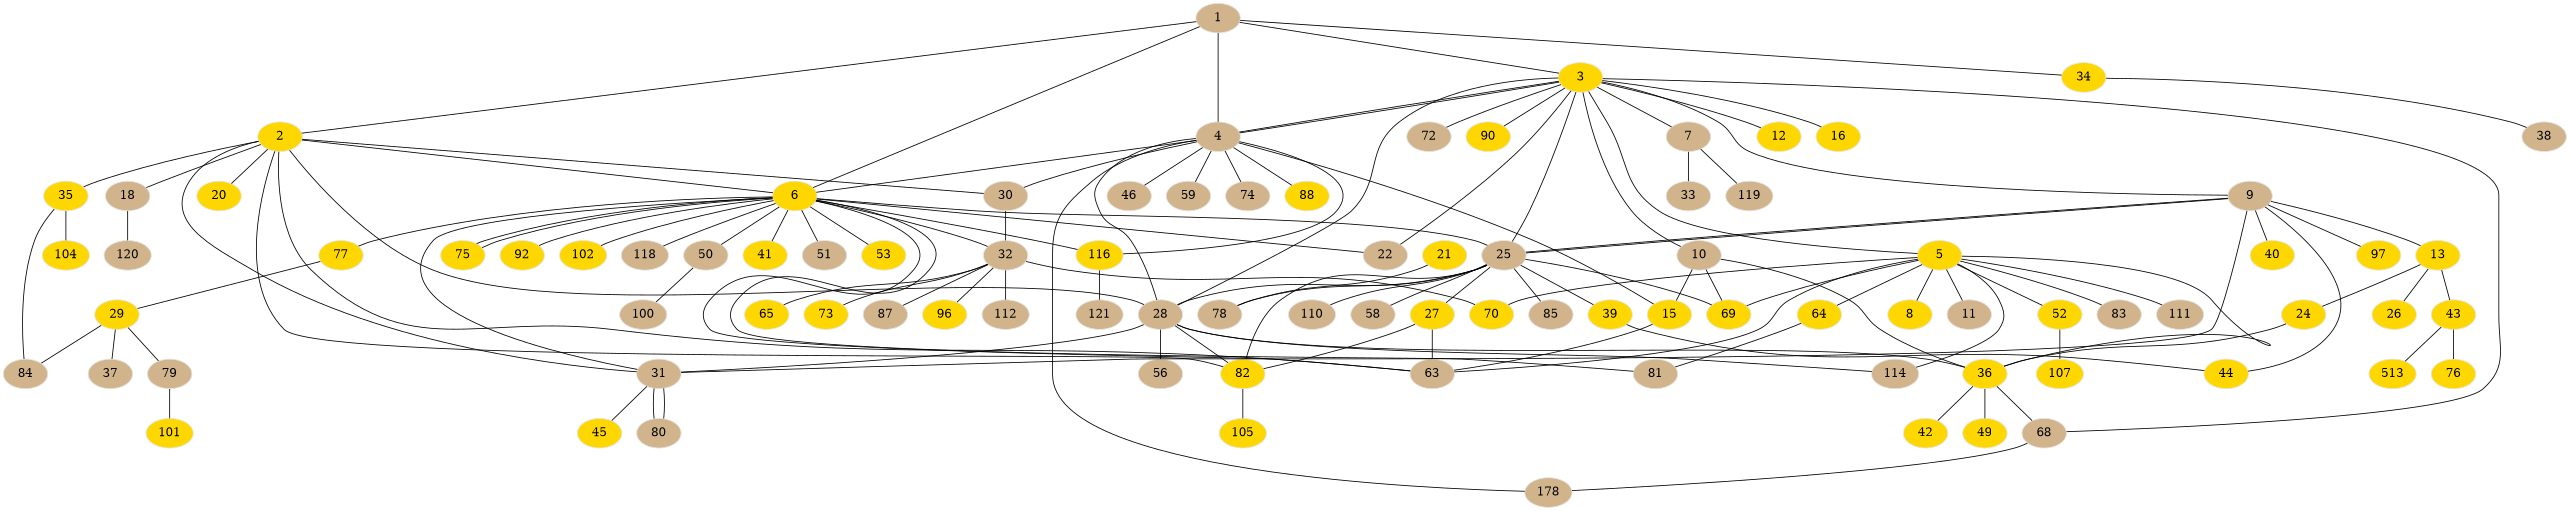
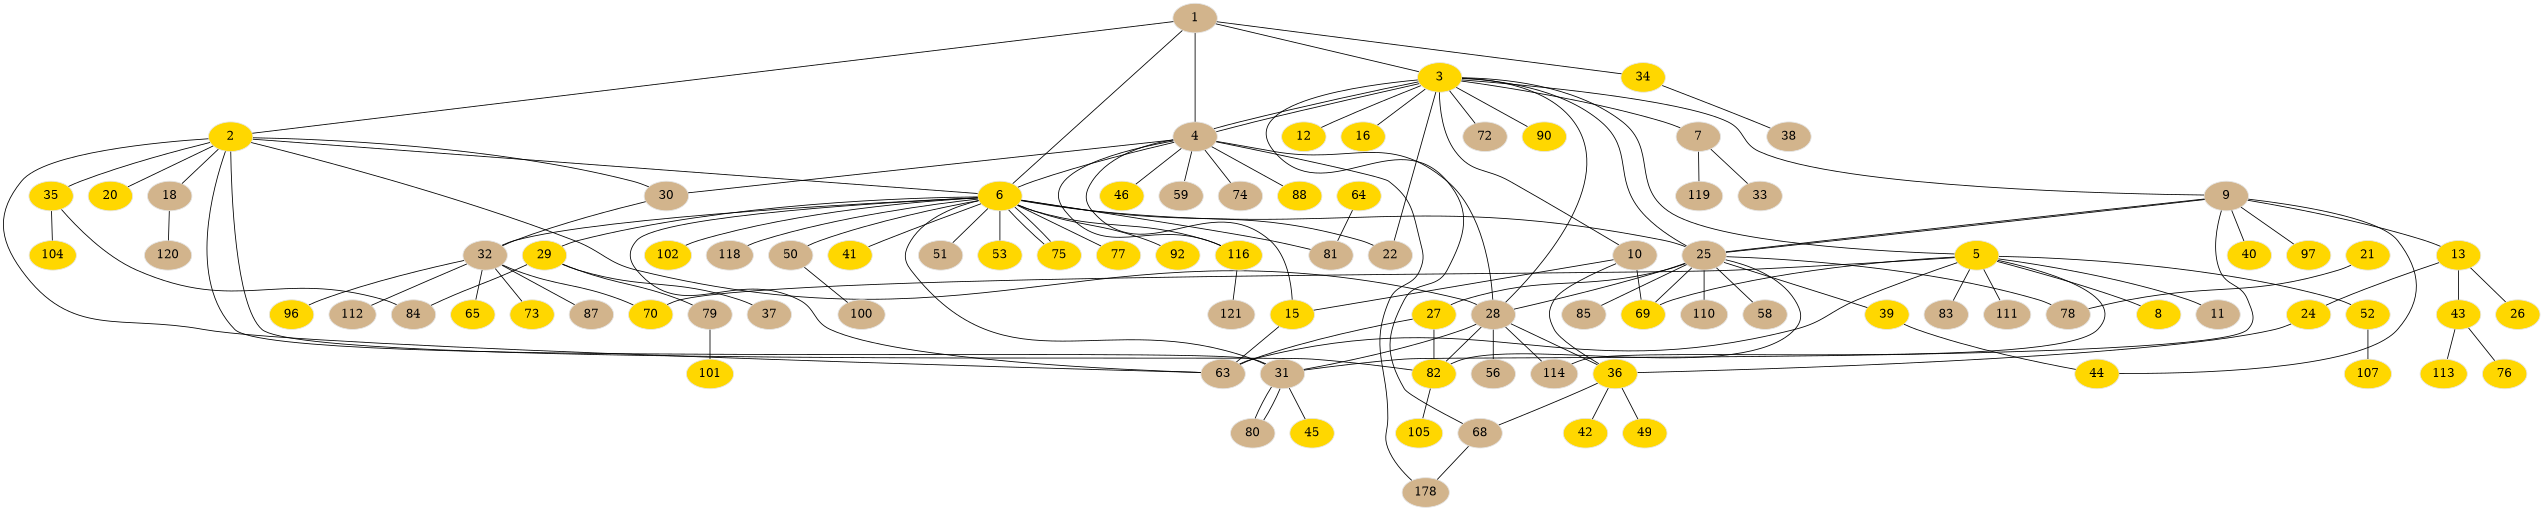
  graph {
    node [color=gray90 fillcolor=gold style=filled]
    1 [fillcolor=tan super="+60"]
    2 [super="+14"]
    3 [super="+17"]
    4 [fillcolor=tan super="+23"]
    6 [super="+71"]
    34 [super="+54"]
    18 [fillcolor=tan super="+86"]
    20
    28 [fillcolor=tan super="+55"]
    30 [fillcolor=tan super="+48"]
    31 [fillcolor=tan super="+115"]
    35
    63 [fillcolor=tan super="+117"]
    82 [super="+93"]
    5 [super="+57"]
    7 [fillcolor=tan super="+103"]
    9 [fillcolor=tan super="+19"]
    10 [fillcolor=tan]
    12
    16
    22 [fillcolor=tan]
    25 [fillcolor=tan super="+61"]
    68 [fillcolor=tan super="+99"]
    72 [fillcolor=tan]
    90
    15 [super="+106"]
-   46 [fillcolor=tan]
+   46
    59 [fillcolor=tan]
    74 [fillcolor=tan]
    88
    n31 [fillcolor=tan label=178]
    116
    29 [super="+98"]
    32 [fillcolor=tan super="+47"]
    41
    50 [fillcolor=tan]
    51 [fillcolor=tan]
    53
    75
    77 [super="+89"]
    81 [fillcolor=tan]
    92
    102
    118 [fillcolor=tan]
    38 [fillcolor=tan super="+66"]
    120 [fillcolor=tan]
    36 [super="+62"]
    114 [fillcolor=tan super="+122"]
    56 [fillcolor=tan]
    45
    80 [fillcolor=tan]
    84 [fillcolor=tan]
    104
    105
    8
    11 [fillcolor=tan]
    52 [super="+91"]
    64
    69 [super="+109"]
    70
    83 [fillcolor=tan super="+94"]
    111 [fillcolor=tan]
    33 [fillcolor=tan]
    119 [fillcolor=tan]
    13
    40
    44 [super="+67"]
    97
    78 [fillcolor=tan]
    27 [super="+95"]
    39
    85 [fillcolor=tan]
    110 [fillcolor=tan]
    58 [fillcolor=tan]
    121 [fillcolor=tan]
    21
    42
    49
    107
    37 [fillcolor=tan]
    79 [fillcolor=tan]
    65
    73
    87 [fillcolor=tan]
    96
    112 [fillcolor=tan]
    100 [fillcolor=tan]
    24
    26
    43
    76
-   113 [label=513]
+   113
    101
    1 -- 2
    1 -- 3
    1 -- 4
    1 -- 6
    1 -- 34
    2 -- 6
    2 -- 18
    2 -- 20
    2 -- 28
    2 -- 30
    2 -- 31
    2 -- 35
    2 -- 63
    2 -- 82
    3 -- 4
    3 -- 4
    3 -- 28
    3 -- 5
    3 -- 7
    3 -- 9
    3 -- 10
    3 -- 12
    3 -- 16
    3 -- 22
    3 -- 25
    3 -- 68
    3 -- 72
    3 -- 90
    4 -- 6
    4 -- 28
    4 -- 30
    4 -- 15
    4 -- 46
    4 -- 59
    4 -- 74
    4 -- 88
    4 -- n31
    4 -- 116
    6 -- 31
    6 -- 63
    6 -- 22
    6 -- 25
    6 -- 116
-   77 -- 29
+   6 -- 29
    6 -- 32
    6 -- 41
    6 -- 50
    6 -- 51
    6 -- 53
    6 -- 75
    6 -- 75
    6 -- 77
    6 -- 81
    6 -- 92
    6 -- 102
    6 -- 118
    34 -- 38
    18 -- 120
    28 -- 31
    28 -- 82
    28 -- 36
    28 -- 114
    28 -- 56
    30 -- 32
    31 -- 45
    31 -- 80
    31 -- 80
    35 -- 84
    35 -- 104
    82 -- 105
    5 -- 63
-   5 -- 36
    5 -- 114
    5 -- 8
    5 -- 11
    5 -- 52
-   5 -- 64
    5 -- 69
    5 -- 70
    5 -- 83
    5 -- 111
    7 -- 33
    7 -- 119
    9 -- 31
    9 -- 25
    9 -- 25
    9 -- 13
    9 -- 40
    9 -- 44
    9 -- 97
    10 -- 15
    10 -- 36
    10 -- 69
    25 -- 28
    25 -- 82
    25 -- 69
    25 -- 78
    25 -- 27
    25 -- 39
    25 -- 85
    25 -- 110
    25 -- 58
    68 -- n31
    15 -- 63
    116 -- 121
    29 -- 84
    29 -- 37
    29 -- 79
    32 -- 70
    32 -- 65
    32 -- 73
    32 -- 87
    32 -- 96
    32 -- 112
    50 -- 100
    36 -- 68
    36 -- 42
    36 -- 49
    52 -- 107
    64 -- 81
    13 -- 24
    13 -- 26
    13 -- 43
    27 -- 63
    27 -- 82
    39 -- 44
    21 -- 78
    79 -- 101
    24 -- 36
    43 -- 76
    43 -- 113
  }
